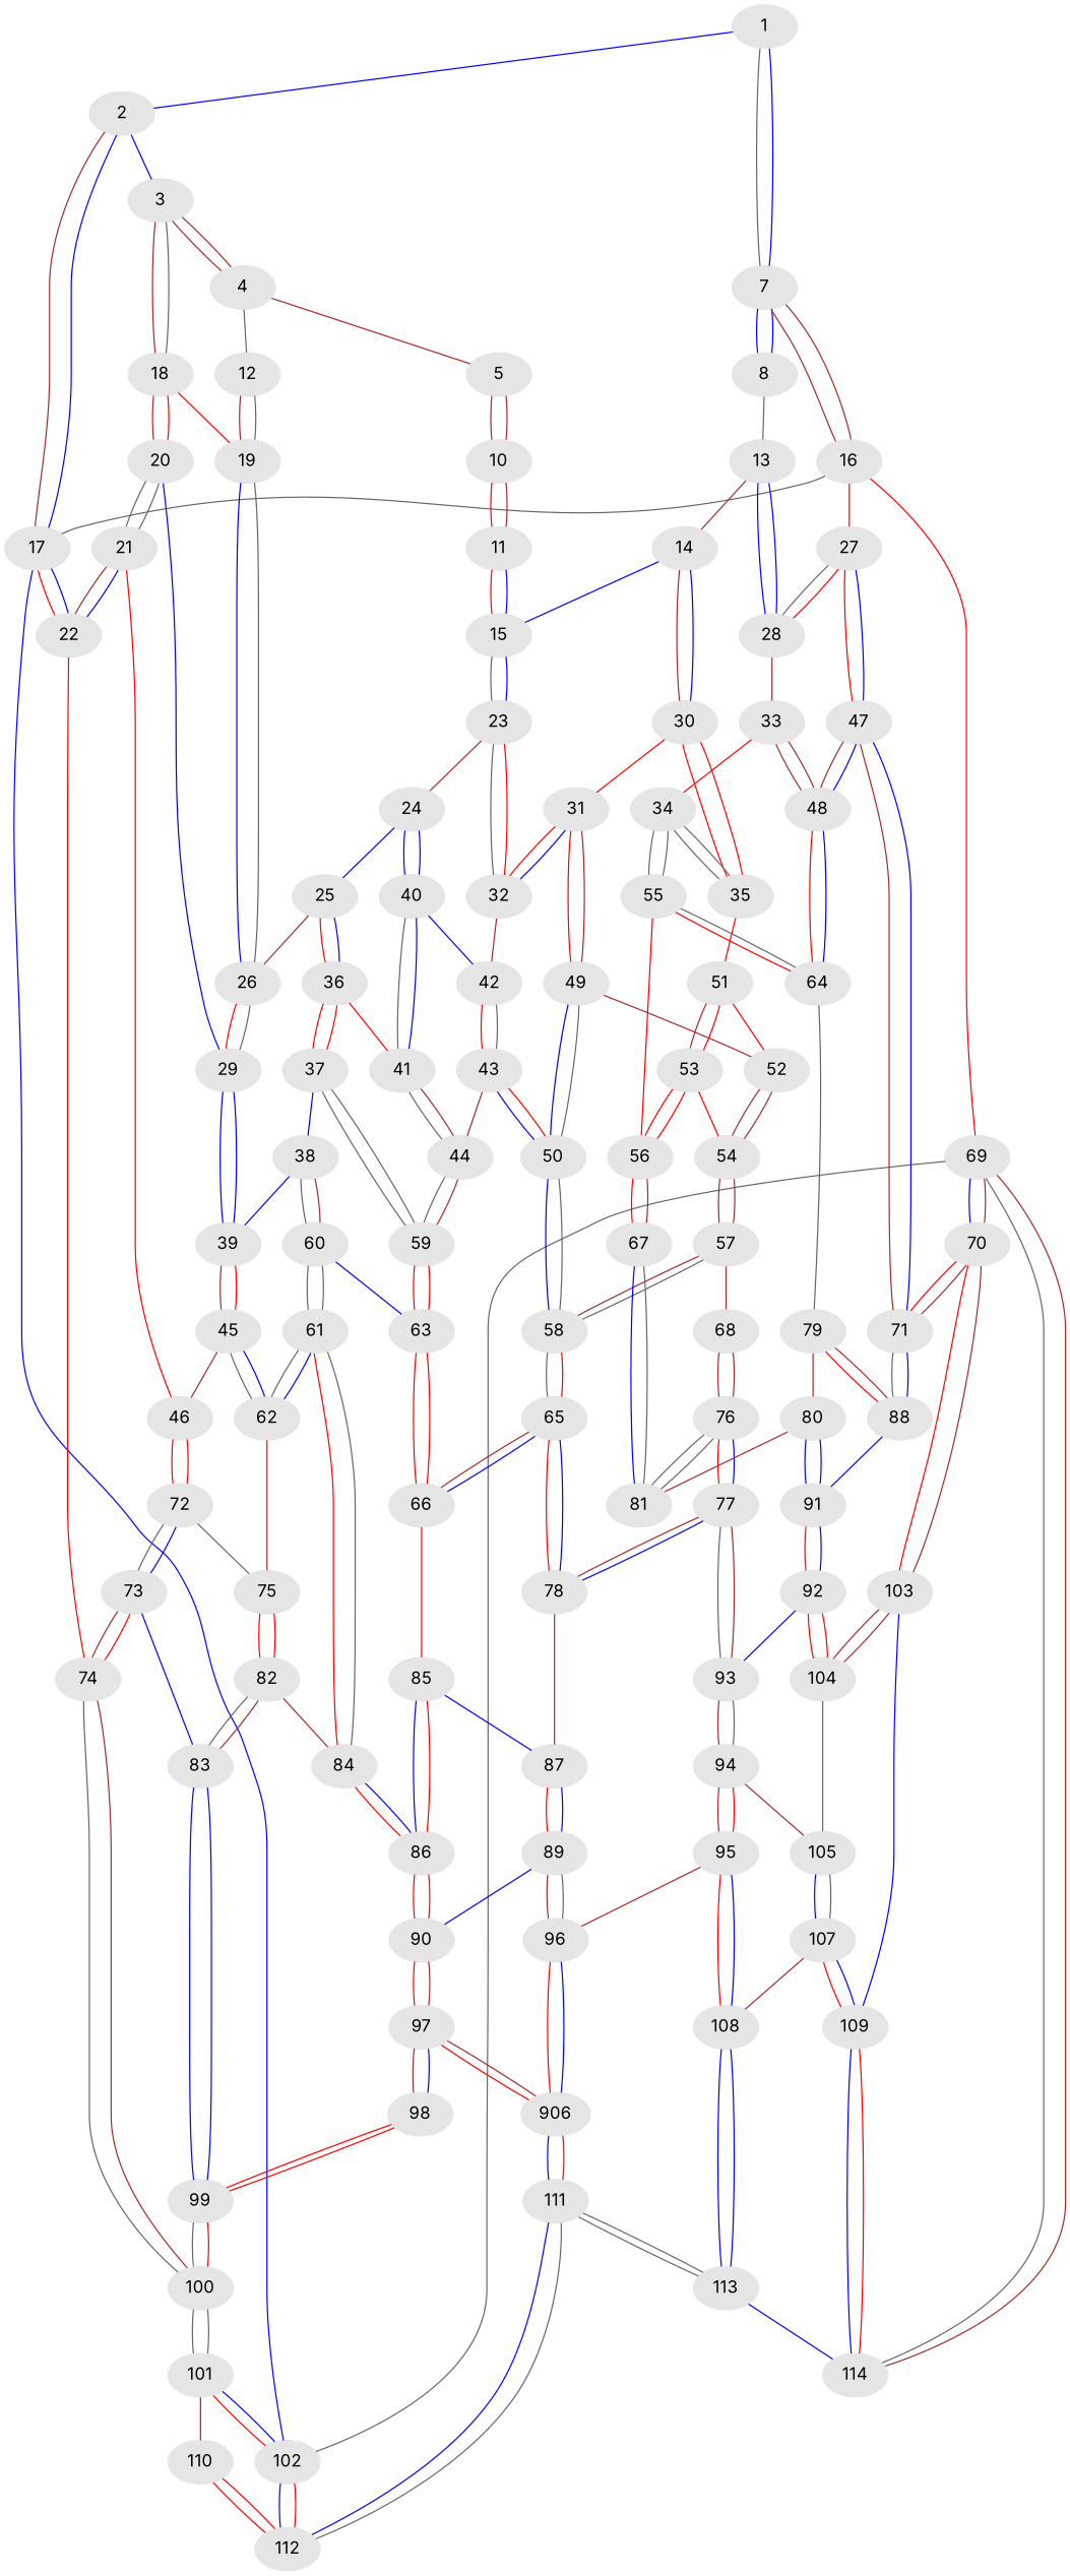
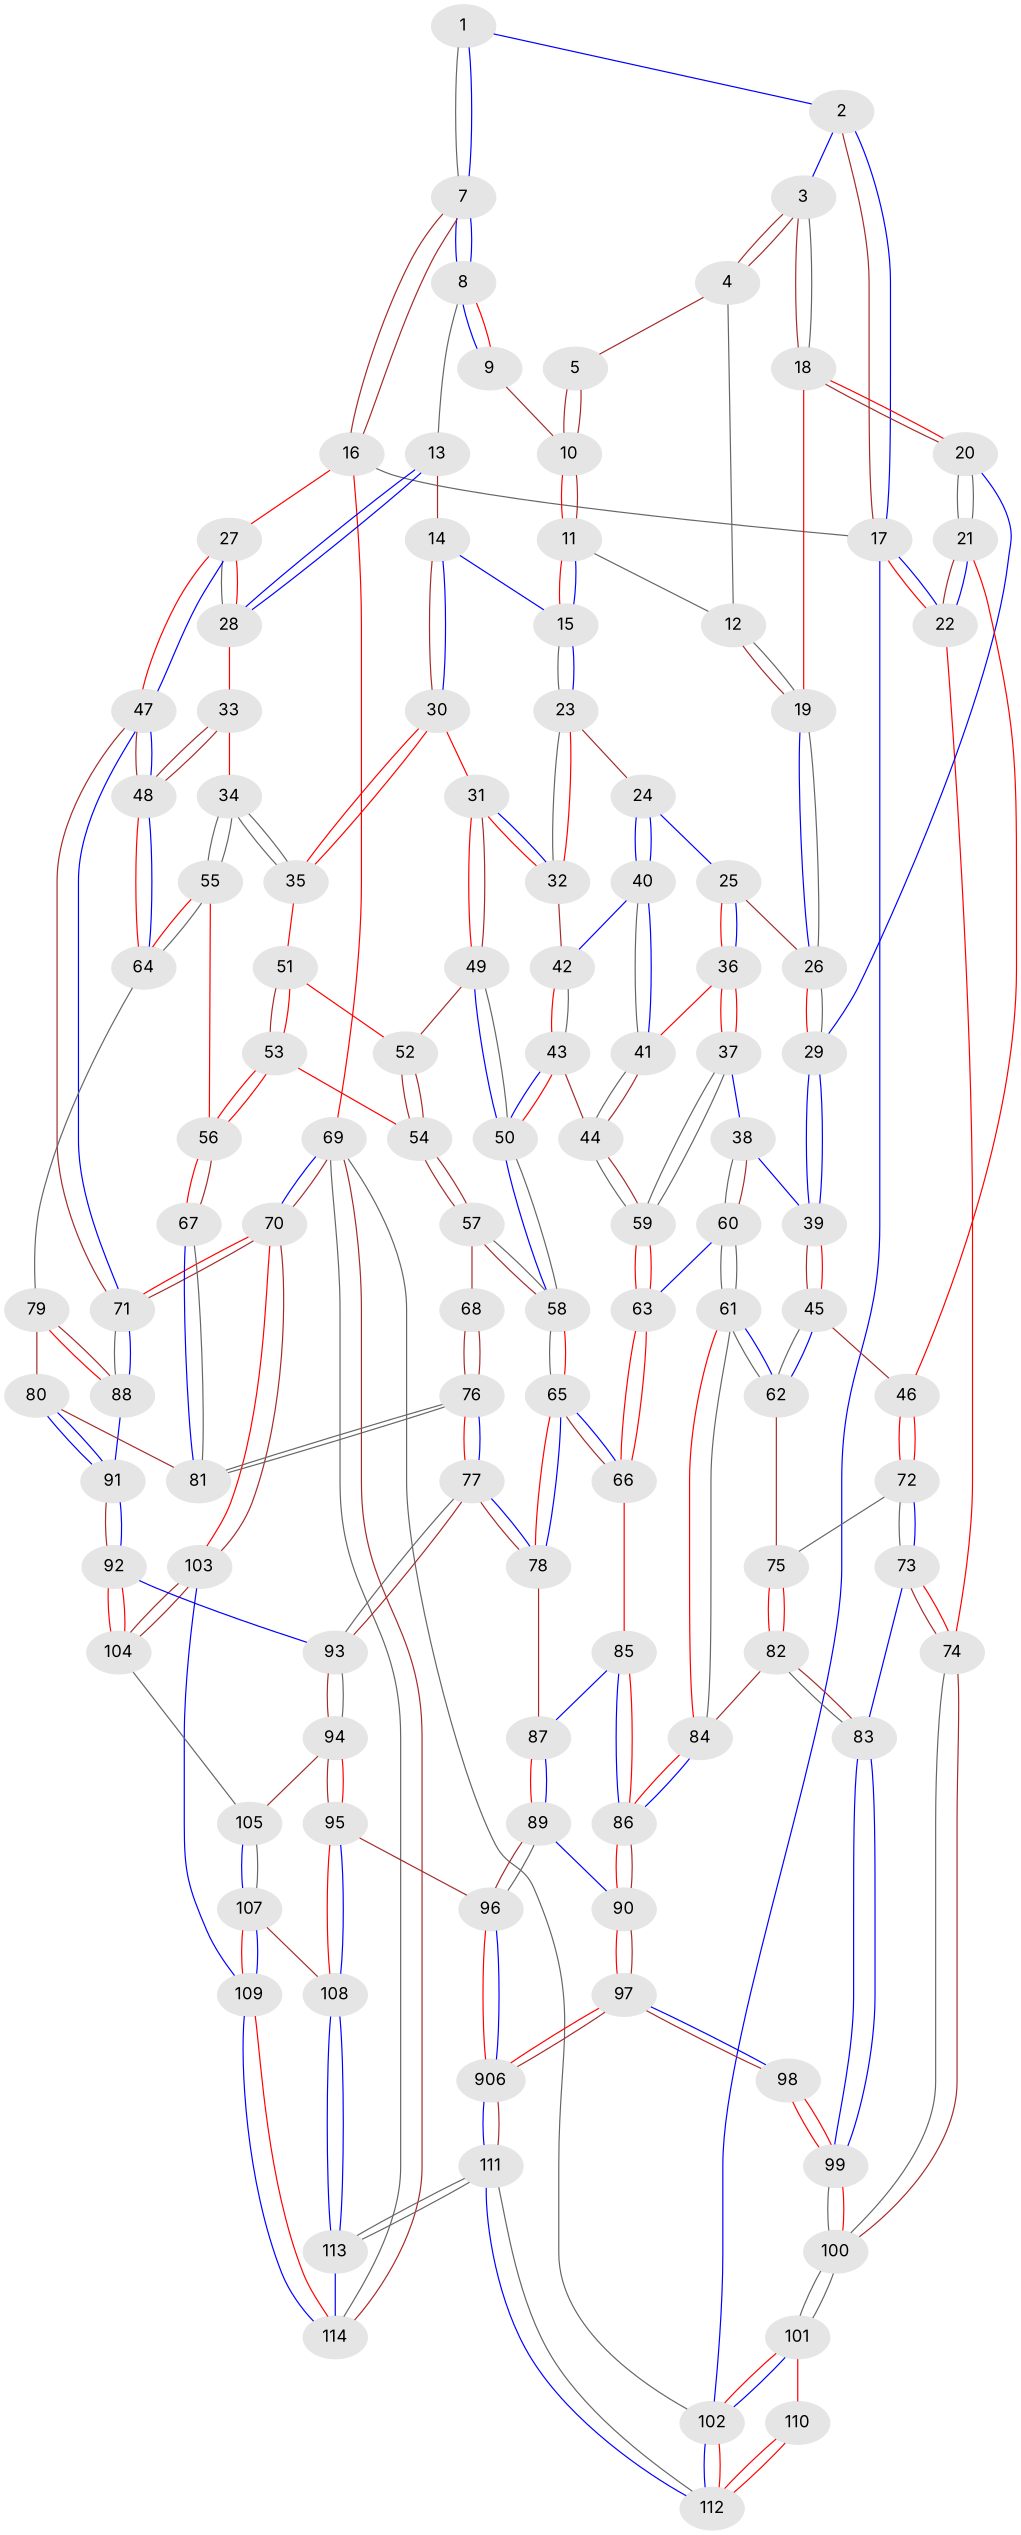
  graph {
    fontname=Inter
    node [color=gray90 fontname=Inter style=filled]
    edge [color=red fontname=Inter]
    1
    2
    7
    3
    17
    8
    16
    4
    18
    22
    102
    5
    12
    19
    20
    10
    11
+   9
    13
    27
    69
    14
    28
    15
    23
    26
    30
    33
    31
    35
    24
    32
    47
    70
    114
    74
    112
    21
    29
    46
    39
    72
    100
    25
    40
    42
    36
    41
    37
    48
    71
    34
    45
    49
    51
    50
    52
    43
    55
    64
    56
    53
    38
    59
    44
    60
    63
    61
    62
    58
    75
    73
    88
    79
    54
    65
    57
    67
    68
    81
    76
    66
    78
    84
    86
    82
    85
    80
    87
    77
    103
    104
    109
    91
    83
    99
    101
    93
    94
    89
    92
    90
    97
    96
    n105 [label=906]
    98
    105
    95
    108
    107
    113
    111
    110
    1 -- 2 [color=blue]
    1 -- 7 [color=gray40]
    1 -- 7 [color=blue]
    2 -- 3 [color=blue]
    2 -- 17 [color=brown]
    2 -- 17 [color=blue]
    7 -- 8 [color=blue]
    7 -- 8 [color=blue]
    7 -- 16 [color=brown]
    7 -- 16 [color=brown]
    3 -- 4 [color=brown]
    3 -- 4 [color=brown]
    3 -- 18 [color=brown]
    3 -- 18 [color=gray40]
    17 -- 22
    17 -- 22 [color=blue]
    17 -- 102 [color=blue]
+   8 -- 9 [color=blue]
+   8 -- 9
    8 -- 13 [color=gray40]
    16 -- 17 [color=gray40]
    16 -- 27
    16 -- 69
    4 -- 5 [color=brown]
    4 -- 12 [color=gray40]
    18 -- 19
    18 -- 20 [color=brown]
    18 -- 20
    22 -- 74
    102 -- 112 [color=blue]
    102 -- 112
    5 -- 10 [color=brown]
    5 -- 10 [color=brown]
    12 -- 19 [color=brown]
    12 -- 19 [color=gray40]
    19 -- 26 [color=blue]
    19 -- 26 [color=gray40]
    20 -- 21 [color=gray40]
    20 -- 21 [color=gray40]
    20 -- 29 [color=blue]
    10 -- 11
    10 -- 11 [color=brown]
+   11 -- 12 [color=gray40]
    11 -- 15
    11 -- 15 [color=blue]
+   9 -- 10 [color=brown]
    13 -- 14 [color=brown]
    13 -- 28 [color=blue]
    13 -- 28 [color=blue]
    27 -- 28 [color=gray40]
    27 -- 28
    27 -- 47
    27 -- 47 [color=blue]
    69 -- 102 [color=gray40]
    69 -- 70 [color=blue]
    69 -- 70 [color=brown]
    69 -- 114 [color=gray40]
    69 -- 114 [color=brown]
    14 -- 15 [color=blue]
    14 -- 30 [color=brown]
    14 -- 30 [color=blue]
    28 -- 33
    15 -- 23 [color=gray40]
    15 -- 23 [color=blue]
    23 -- 24 [color=brown]
    23 -- 32 [color=gray40]
    23 -- 32
    26 -- 29
    26 -- 29 [color=gray40]
    30 -- 31
    30 -- 35
    30 -- 35
    33 -- 48 [color=brown]
    33 -- 48 [color=brown]
    33 -- 34
    31 -- 32
    31 -- 32 [color=blue]
    31 -- 49
    31 -- 49 [color=brown]
    35 -- 51
    24 -- 25 [color=blue]
    24 -- 40 [color=blue]
    24 -- 40 [color=blue]
    32 -- 42 [color=brown]
    47 -- 48 [color=brown]
    47 -- 48 [color=blue]
    47 -- 71 [color=brown]
    47 -- 71 [color=blue]
    70 -- 71
    70 -- 71 [color=brown]
    70 -- 103
    70 -- 103 [color=brown]
    74 -- 100 [color=gray40]
    74 -- 100 [color=brown]
    21 -- 22 [color=brown]
    21 -- 22 [color=blue]
    21 -- 46
    29 -- 39 [color=blue]
    29 -- 39 [color=blue]
    46 -- 72
    46 -- 72
    39 -- 45 [color=brown]
    39 -- 45
    72 -- 75 [color=gray40]
    72 -- 73 [color=gray40]
    72 -- 73 [color=blue]
    100 -- 101 [color=gray40]
    100 -- 101 [color=gray40]
    25 -- 26 [color=brown]
    25 -- 36
    25 -- 36 [color=blue]
    40 -- 42 [color=blue]
    40 -- 41 [color=gray40]
    40 -- 41 [color=blue]
    42 -- 43
    42 -- 43 [color=gray40]
    36 -- 41
    36 -- 37
    36 -- 37
    41 -- 44 [color=gray40]
    41 -- 44 [color=brown]
    37 -- 38 [color=blue]
    37 -- 59 [color=gray40]
    37 -- 59 [color=gray40]
    48 -- 64
    48 -- 64 [color=blue]
    71 -- 88 [color=gray40]
    71 -- 88 [color=blue]
    34 -- 35 [color=gray40]
    34 -- 35 [color=gray40]
    34 -- 55 [color=gray40]
    34 -- 55 [color=gray40]
    45 -- 46 [color=brown]
    45 -- 62 [color=gray40]
    45 -- 62 [color=blue]
    49 -- 50 [color=blue]
    49 -- 50 [color=gray40]
    49 -- 52 [color=brown]
    51 -- 52
    51 -- 53 [color=brown]
    51 -- 53
    50 -- 58 [color=blue]
    50 -- 58 [color=gray40]
    52 -- 54 [color=brown]
    52 -- 54 [color=brown]
    43 -- 50 [color=blue]
    43 -- 50
    43 -- 44 [color=brown]
    55 -- 64
    55 -- 64 [color=gray40]
    55 -- 56
    64 -- 79 [color=gray40]
    56 -- 67
    56 -- 67 [color=brown]
    53 -- 56
    53 -- 56
    53 -- 54
    38 -- 39 [color=blue]
    38 -- 60 [color=gray40]
    38 -- 60 [color=brown]
    59 -- 63
    59 -- 63
    44 -- 59 [color=gray40]
    44 -- 59 [color=brown]
    60 -- 63 [color=blue]
    60 -- 61 [color=gray40]
    60 -- 61 [color=gray40]
    63 -- 66
    63 -- 66
    61 -- 62 [color=gray40]
    61 -- 62 [color=blue]
    61 -- 84
    61 -- 84 [color=gray40]
    62 -- 75 [color=brown]
    58 -- 65 [color=gray40]
    58 -- 65
    75 -- 82
    75 -- 82
    73 -- 74 [color=brown]
    73 -- 74
    73 -- 83 [color=blue]
    88 -- 91 [color=blue]
    79 -- 88
    79 -- 88 [color=brown]
    79 -- 80 [color=brown]
    54 -- 57 [color=brown]
    54 -- 57 [color=brown]
    65 -- 66 [color=brown]
    65 -- 66 [color=blue]
    65 -- 78
    65 -- 78 [color=blue]
    57 -- 58 [color=brown]
    57 -- 58 [color=gray40]
    57 -- 68 [color=brown]
    67 -- 81 [color=blue]
    67 -- 81 [color=gray40]
    68 -- 76 [color=brown]
    68 -- 76 [color=brown]
    76 -- 81 [color=gray40]
    76 -- 81 [color=gray40]
    76 -- 77
    76 -- 77 [color=blue]
    66 -- 85
    78 -- 87 [color=brown]
    84 -- 86
    84 -- 86 [color=blue]
    86 -- 90
    86 -- 90 [color=brown]
    82 -- 84 [color=brown]
    82 -- 83 [color=gray40]
    82 -- 83 [color=brown]
    85 -- 86 [color=blue]
    85 -- 86
    85 -- 87 [color=blue]
    80 -- 81 [color=brown]
    80 -- 91 [color=blue]
    80 -- 91 [color=blue]
    87 -- 89
    87 -- 89 [color=blue]
    77 -- 78 [color=brown]
    77 -- 78 [color=blue]
    77 -- 93 [color=gray40]
    77 -- 93 [color=brown]
    103 -- 104 [color=brown]
    103 -- 104 [color=brown]
    103 -- 109 [color=blue]
    104 -- 105 [color=gray40]
    109 -- 114 [color=blue]
    109 -- 114
    91 -- 92 [color=brown]
    91 -- 92 [color=blue]
    83 -- 99 [color=blue]
    83 -- 99 [color=blue]
    99 -- 100 [color=gray40]
    99 -- 100
    101 -- 102
    101 -- 102 [color=blue]
    101 -- 110
    93 -- 94 [color=brown]
    93 -- 94 [color=gray40]
    94 -- 105 [color=brown]
    94 -- 95 [color=brown]
    94 -- 95
    89 -- 90 [color=blue]
    89 -- 96 [color=brown]
    89 -- 96 [color=gray40]
    92 -- 104
    92 -- 104
    92 -- 93 [color=blue]
    90 -- 97
    90 -- 97 [color=brown]
    97 -- n105
    97 -- n105 [color=brown]
    97 -- 98 [color=brown]
    97 -- 98 [color=blue]
    96 -- n105
    96 -- n105 [color=blue]
    n105 -- 111 [color=blue]
    n105 -- 111 [color=brown]
    98 -- 99
    98 -- 99
    105 -- 107 [color=blue]
    105 -- 107 [color=gray40]
    95 -- 96 [color=brown]
    95 -- 108
    95 -- 108 [color=blue]
    108 -- 113 [color=blue]
    108 -- 113 [color=blue]
    107 -- 109
    107 -- 109 [color=blue]
    107 -- 108 [color=brown]
    113 -- 114 [color=blue]
    111 -- 112 [color=blue]
    111 -- 112 [color=gray40]
    111 -- 113 [color=gray40]
    111 -- 113 [color=gray40]
    110 -- 112
    110 -- 112
  }
